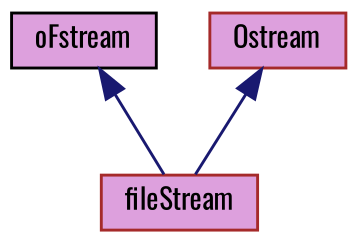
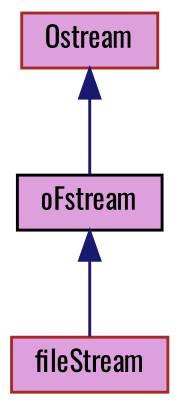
  digraph {
    fontname=Oswald
    node [color=brown fillcolor=plum fontname=Oswald fontsize=10 shape=record style=filled]
    edge [color=midnightblue dir=back fontname=Oswald fontsize=10 labelfontname=Helvetica labelfontsize=10 style=solid]
    n1 [color=black fontcolor=black height=0.2 label=oFstream width=0.4]
    n2 [height=0.2 label=fileStream width=0.4]
    n3 [height=0.2 label=Ostream width=0.4]
    n1 -> n2
-   n3 -> n2
+   n3 -> n1
  }
